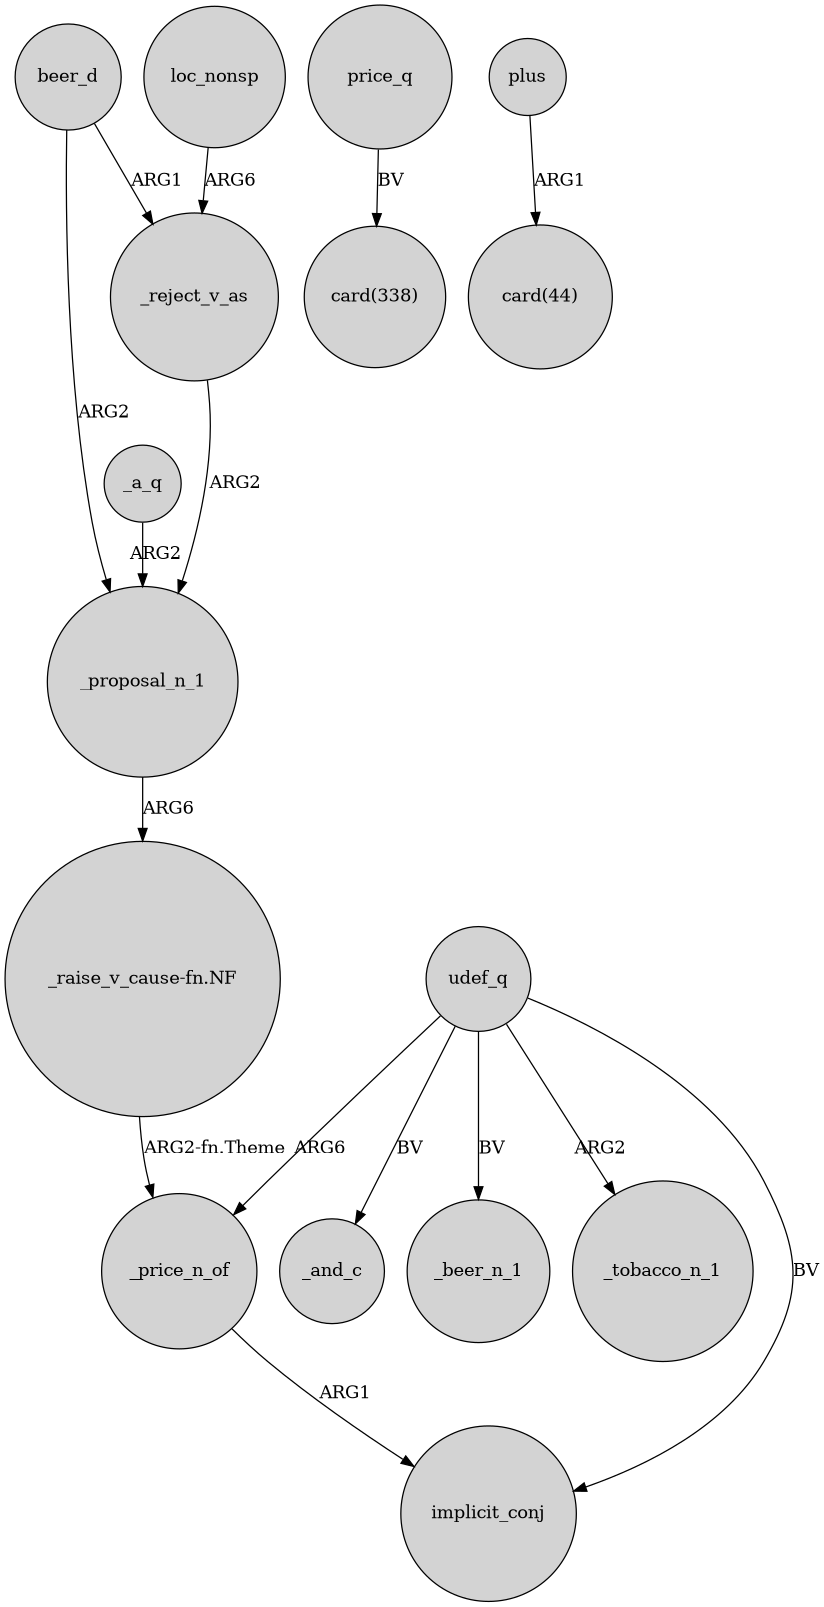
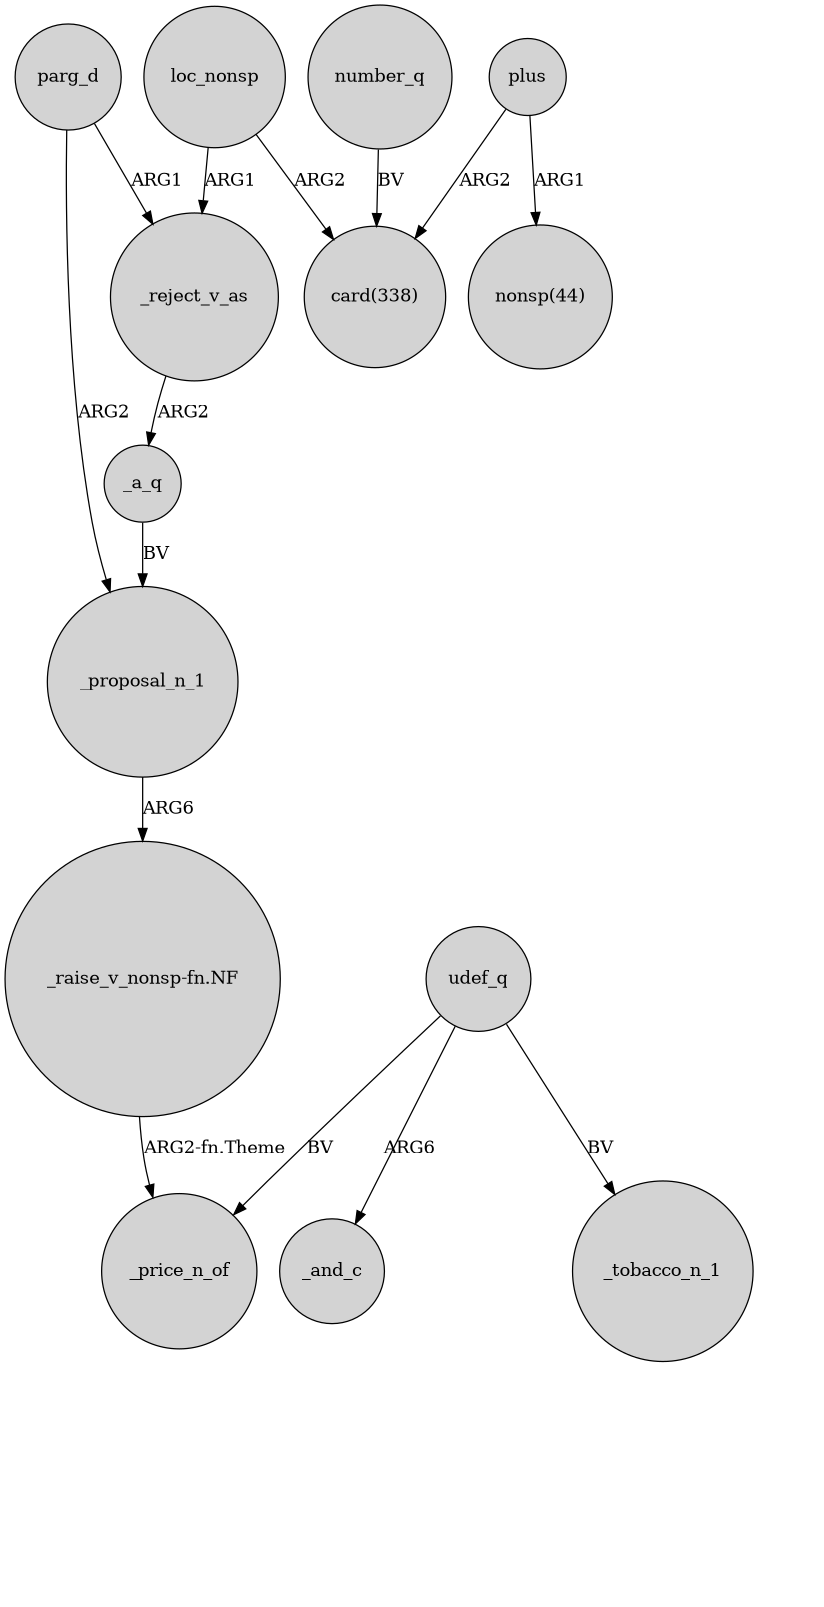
  digraph {
    node [shape=circle style=filled]
    _price_n_of
-   implicit_conj
    udef_q
    _and_c
-   _beer_n_1
    _tobacco_n_1
    loc_nonsp
    _reject_v_as
    "card(338)"
    _proposal_n_1
-   "_raise_v_cause-fn.NF"
-   number_q [label=price_q]
-   parg_d [label=beer_d]
+   "_raise_v_cause-fn.NF" [label="_raise_v_nonsp-fn.NF"]
+   number_q
+   parg_d
    plus
-   "card(44)"
+   "card(44)" [label="nonsp(44)"]
    _a_q
-   _price_n_of -> implicit_conj [label=ARG1]
-   udef_q -> _price_n_of [label=ARG6]
-   udef_q -> implicit_conj [label=BV]
-   udef_q -> _and_c [label=BV]
-   udef_q -> _beer_n_1 [label=BV]
-   udef_q -> _tobacco_n_1 [label=ARG2]
-   loc_nonsp -> _reject_v_as [label=ARG6]
-   _reject_v_as -> _proposal_n_1 [label=ARG2]
+   udef_q -> _price_n_of [label=BV]
+   udef_q -> _and_c [label=ARG6]
+   udef_q -> _tobacco_n_1 [label=BV]
+   loc_nonsp -> _reject_v_as [label=ARG1]
+   loc_nonsp -> "card(338)" [label=ARG2]
+   _reject_v_as -> _a_q [label=ARG2]
    _proposal_n_1 -> "_raise_v_cause-fn.NF" [label=ARG6]
    "_raise_v_cause-fn.NF" -> _price_n_of [label="ARG2-fn.Theme"]
    number_q -> "card(338)" [label=BV]
    parg_d -> _reject_v_as [label=ARG1]
    parg_d -> _proposal_n_1 [label=ARG2]
+   plus -> "card(338)" [label=ARG2]
    plus -> "card(44)" [label=ARG1]
-   _a_q -> _proposal_n_1 [label=ARG2]
+   _a_q -> _proposal_n_1 [label=BV]
  }
